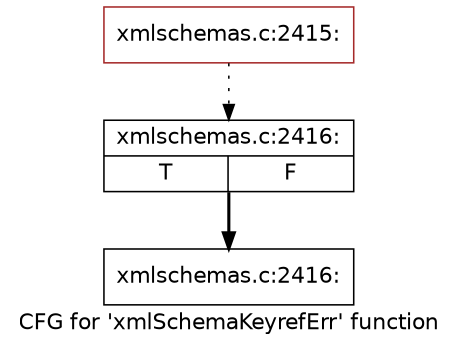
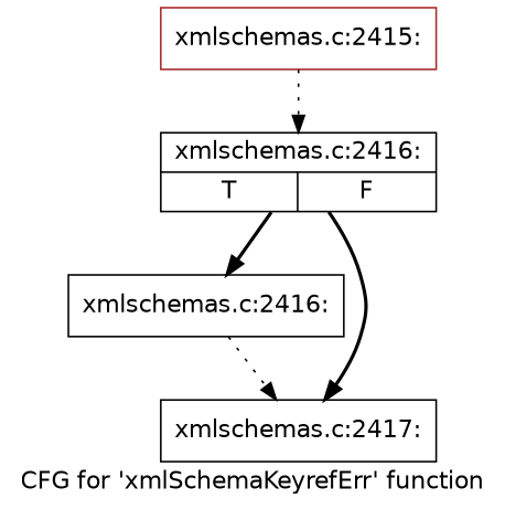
  digraph {
    fontname="DejaVu Sans"
    label="CFG for 'xmlSchemaKeyrefErr' function"
    node [color=black fontname="DejaVu Sans" shape=record]
    edge [fontname="DejaVu Sans" style=dotted]
    n1 [color=brown label="{xmlschemas.c:2415:}"]
    n2 [label="{xmlschemas.c:2416:|{<s0>T|<s1>F}}"]
    n3 [label="{xmlschemas.c:2416:}"]
+   n4 [label="{xmlschemas.c:2417:}"]
    n1 -> n2
    n2 -> n3 [style=bold]
+   n2 -> n4 [style=bold]
+   n3 -> n4
  }
